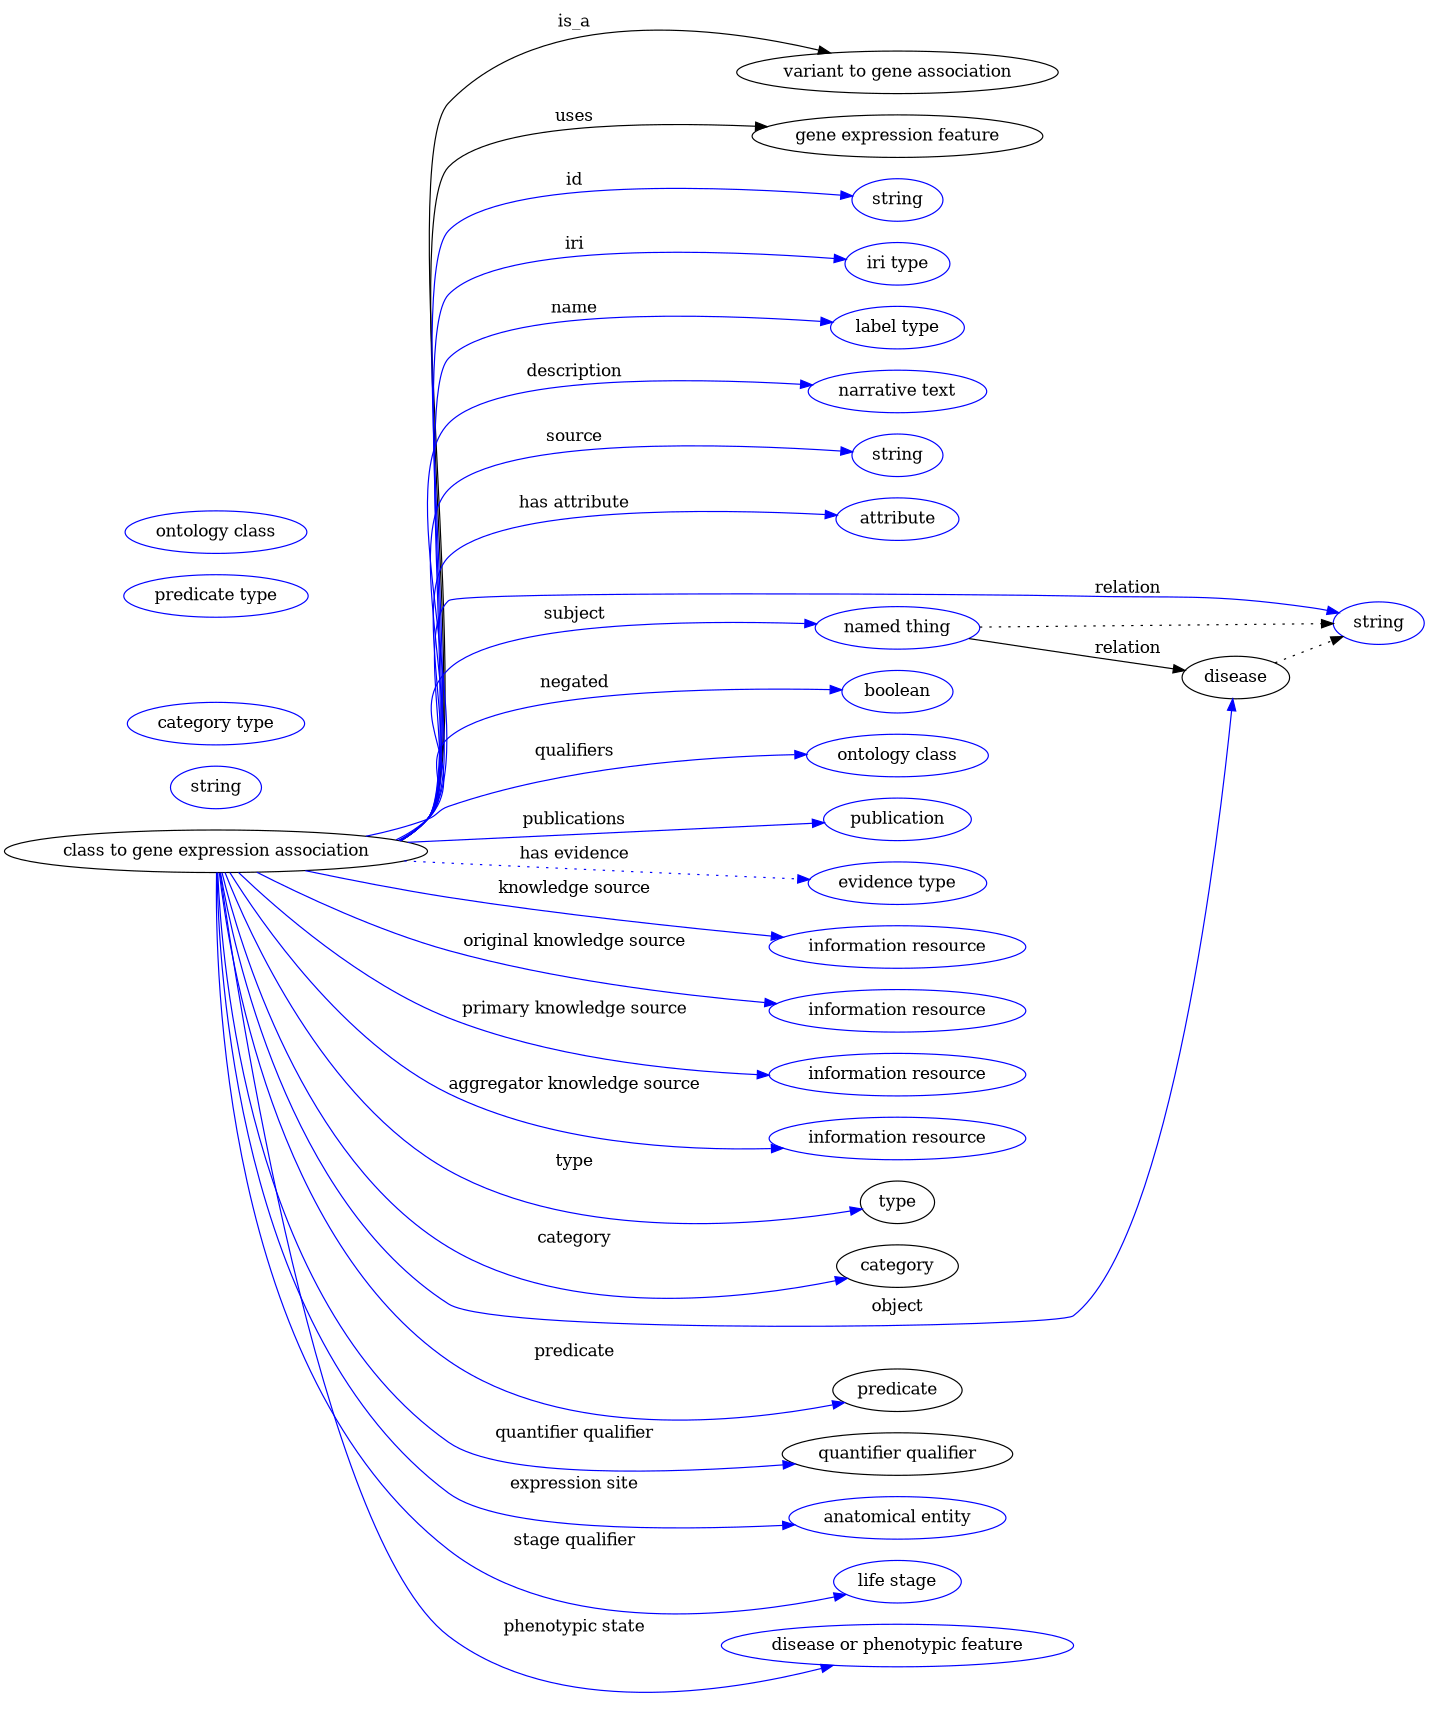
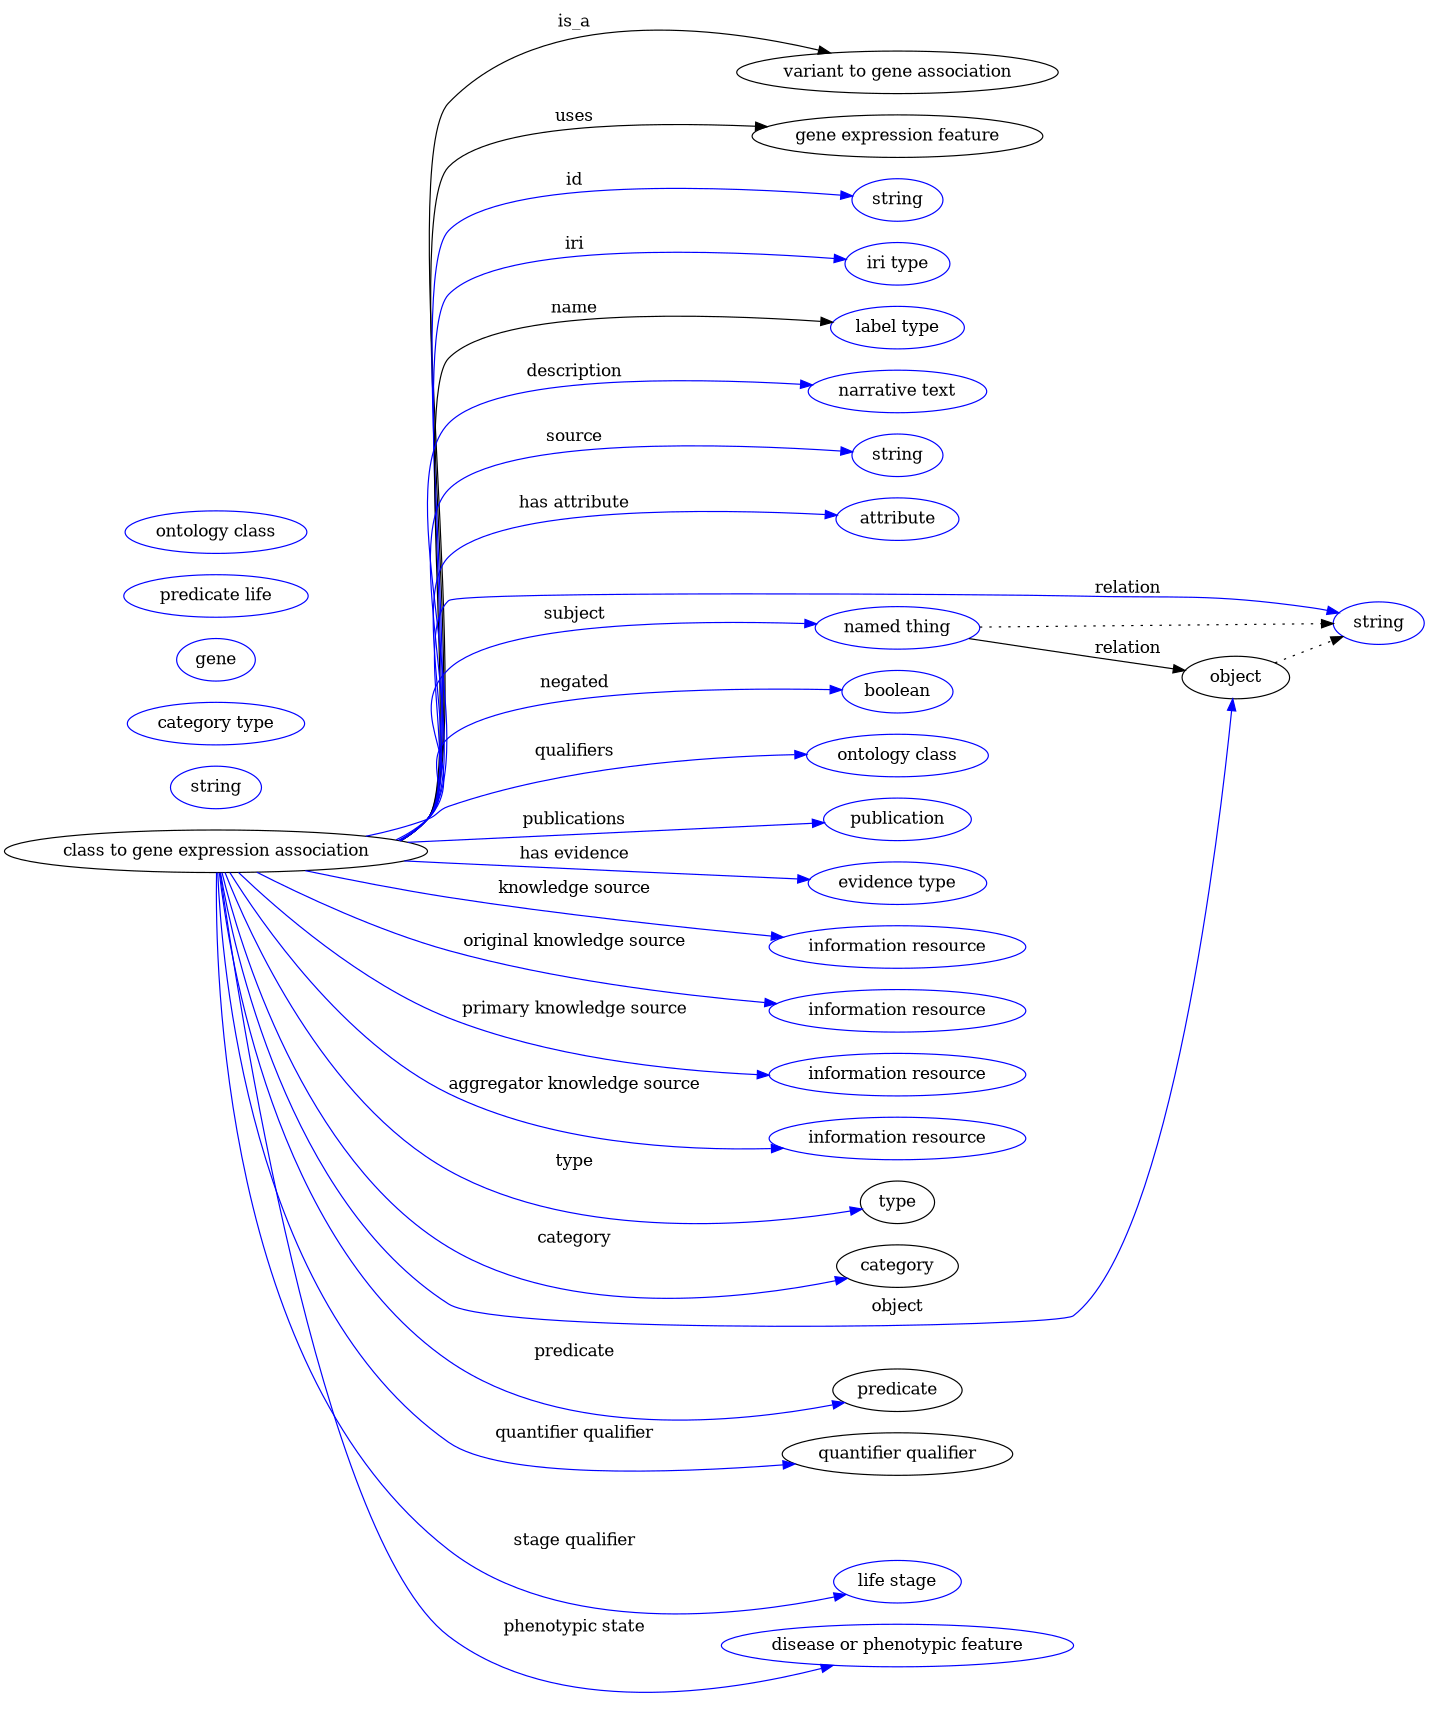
  digraph {
    rankdir=LR
    node [color=blue]
    edge [color=blue style=solid]
    n1 [height=0.5 label="class to gene expression association" width=4.026 color=""]
    "variant to gene association" [height=0.5 width=2.9067 color=""]
    n3 [height=0.5 label="gene expression feature" width=2.5276 color=""]
    n4 [height=0.5 label=string width=0.84854]
    n5 [height=0.5 label="iri type" width=1.011]
    n6 [height=0.5 label="label type" width=1.2638]
    n7 [height=0.5 label="narrative text" width=1.6068]
    n8 [height=0.5 label=string width=0.84854]
    n9 [height=0.5 label=attribute width=1.1193]
    n10 [height=0.5 label="named thing" width=1.5346]
    n11 [height=0.5 label=string width=0.84854]
    n12 [height=0.5 label=boolean width=1.0652]
    n13 [height=0.5 label="ontology class" width=1.7151]
    n14 [height=0.5 label=publication width=1.3902]
    n15 [height=0.5 label="evidence type" width=1.661]
    n16 [height=0.5 label="information resource" width=2.3651]
    n17 [height=0.5 label="information resource" width=2.3651]
    n18 [height=0.5 label="information resource" width=2.3651]
    n19 [height=0.5 label="information resource" width=2.3651]
    type [height=0.5 width=0.75 color=""]
    category [height=0.5 width=1.1374 color=""]
-   object [height=0.5 width=0.9027 label=disease color=""]
+   object [height=0.5 width=0.9027 color=""]
    predicate [height=0.5 width=1.1916 color=""]
    "quantifier qualifier" [height=0.5 width=2.1123 color=""]
-   n25 [height=0.5 label="anatomical entity" width=2.004]
    n26 [height=0.5 label="life stage" width=1.1916]
    n27 [height=0.5 label="disease or phenotypic feature" width=3.1775]
    n28 [height=0.5 label=string width=0.84854]
    n29 [height=0.5 label="category type" width=1.6249]
-   n31 [height=0.5 label="predicate type" width=1.679]
+   n30 [height=0.5 label=gene width=0.75827]
+   n31 [height=0.5 label="predicate life" width=1.679]
    n32 [height=0.5 label="ontology class" width=1.7151]
    n1 -> "variant to gene association" [label=is_a color="" style=""]
    n1 -> n3 [label=uses color="" style=""]
    n1 -> n4 [label=id]
    n1 -> n5 [label=iri]
-   n1 -> n6 [label=name]
+   n1 -> n6 [color=black label=name]
    n1 -> n7 [label=description]
    n1 -> n8 [label=source]
    n1 -> n9 [label="has attribute"]
    n1 -> n10 [label=subject]
    n1 -> n11 [label=relation]
    n1 -> n12 [label=negated]
    n1 -> n13 [label=qualifiers]
    n1 -> n14 [label=publications]
-   n1 -> n15 [label="has evidence" style=dotted]
+   n1 -> n15 [label="has evidence"]
    n1 -> n16 [label="knowledge source"]
    n1 -> n17 [label="original knowledge source"]
    n1 -> n18 [label="primary knowledge source"]
    n1 -> n19 [label="aggregator knowledge source"]
    n1 -> type [label=type]
    n1 -> category [label=category]
    n1 -> object [label=object]
    n1 -> predicate [label=predicate]
    n1 -> "quantifier qualifier" [label="quantifier qualifier"]
-   n1 -> n25 [label="expression site"]
    n1 -> n26 [label="stage qualifier"]
    n1 -> n27 [label="phenotypic state"]
    n10 -> n11 [style=dotted color=""]
    n10 -> object [label=relation color="" style=""]
    object -> n11 [style=dotted color=""]
  }
